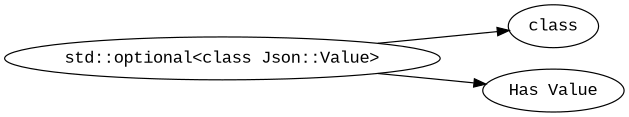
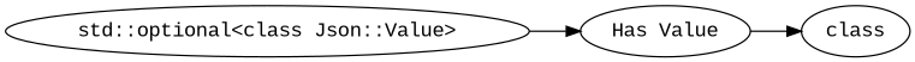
  digraph {
    fontname="Liberation Mono"
    rankdir=LR
    node [fontname="Liberation Mono"]
    edge [fontname="Liberation Mono"]
    n1 [label=class]
    n2 [label="std::optional<class Json::Value>"]
    n3 [label="Has Value"]
    subgraph sub_1 {
      rank=max
      n1
    }
    n2 -> n3
-   n2 -> n1
+   n3 -> n1
  }
